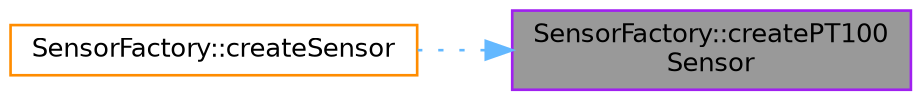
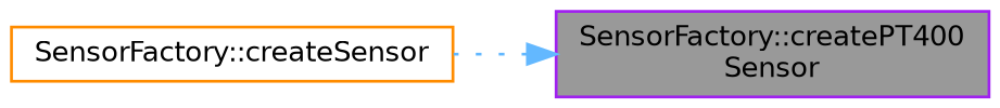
  digraph {
    rankdir=RL
    node [fontname=Helvetica fontsize=10 shape=box style=filled]
-   n1 [color=purple fillcolor=grey60 fontcolor=black height=0.2 label="SensorFactory::createPT100\lSensor" width=0.4]
+   n1 [color=purple fillcolor=grey60 fontcolor=black height=0.2 label="SensorFactory::createPT400\lSensor" width=0.4]
    n2 [color=darkorange fillcolor=white height=0.2 label="SensorFactory::createSensor" width=0.4]
    n1 -> n2 [color=steelblue1 dir=back fontname=Helvetica fontsize=10 labelfontname=Helvetica labelfontsize=10 style=dotted]
  }
